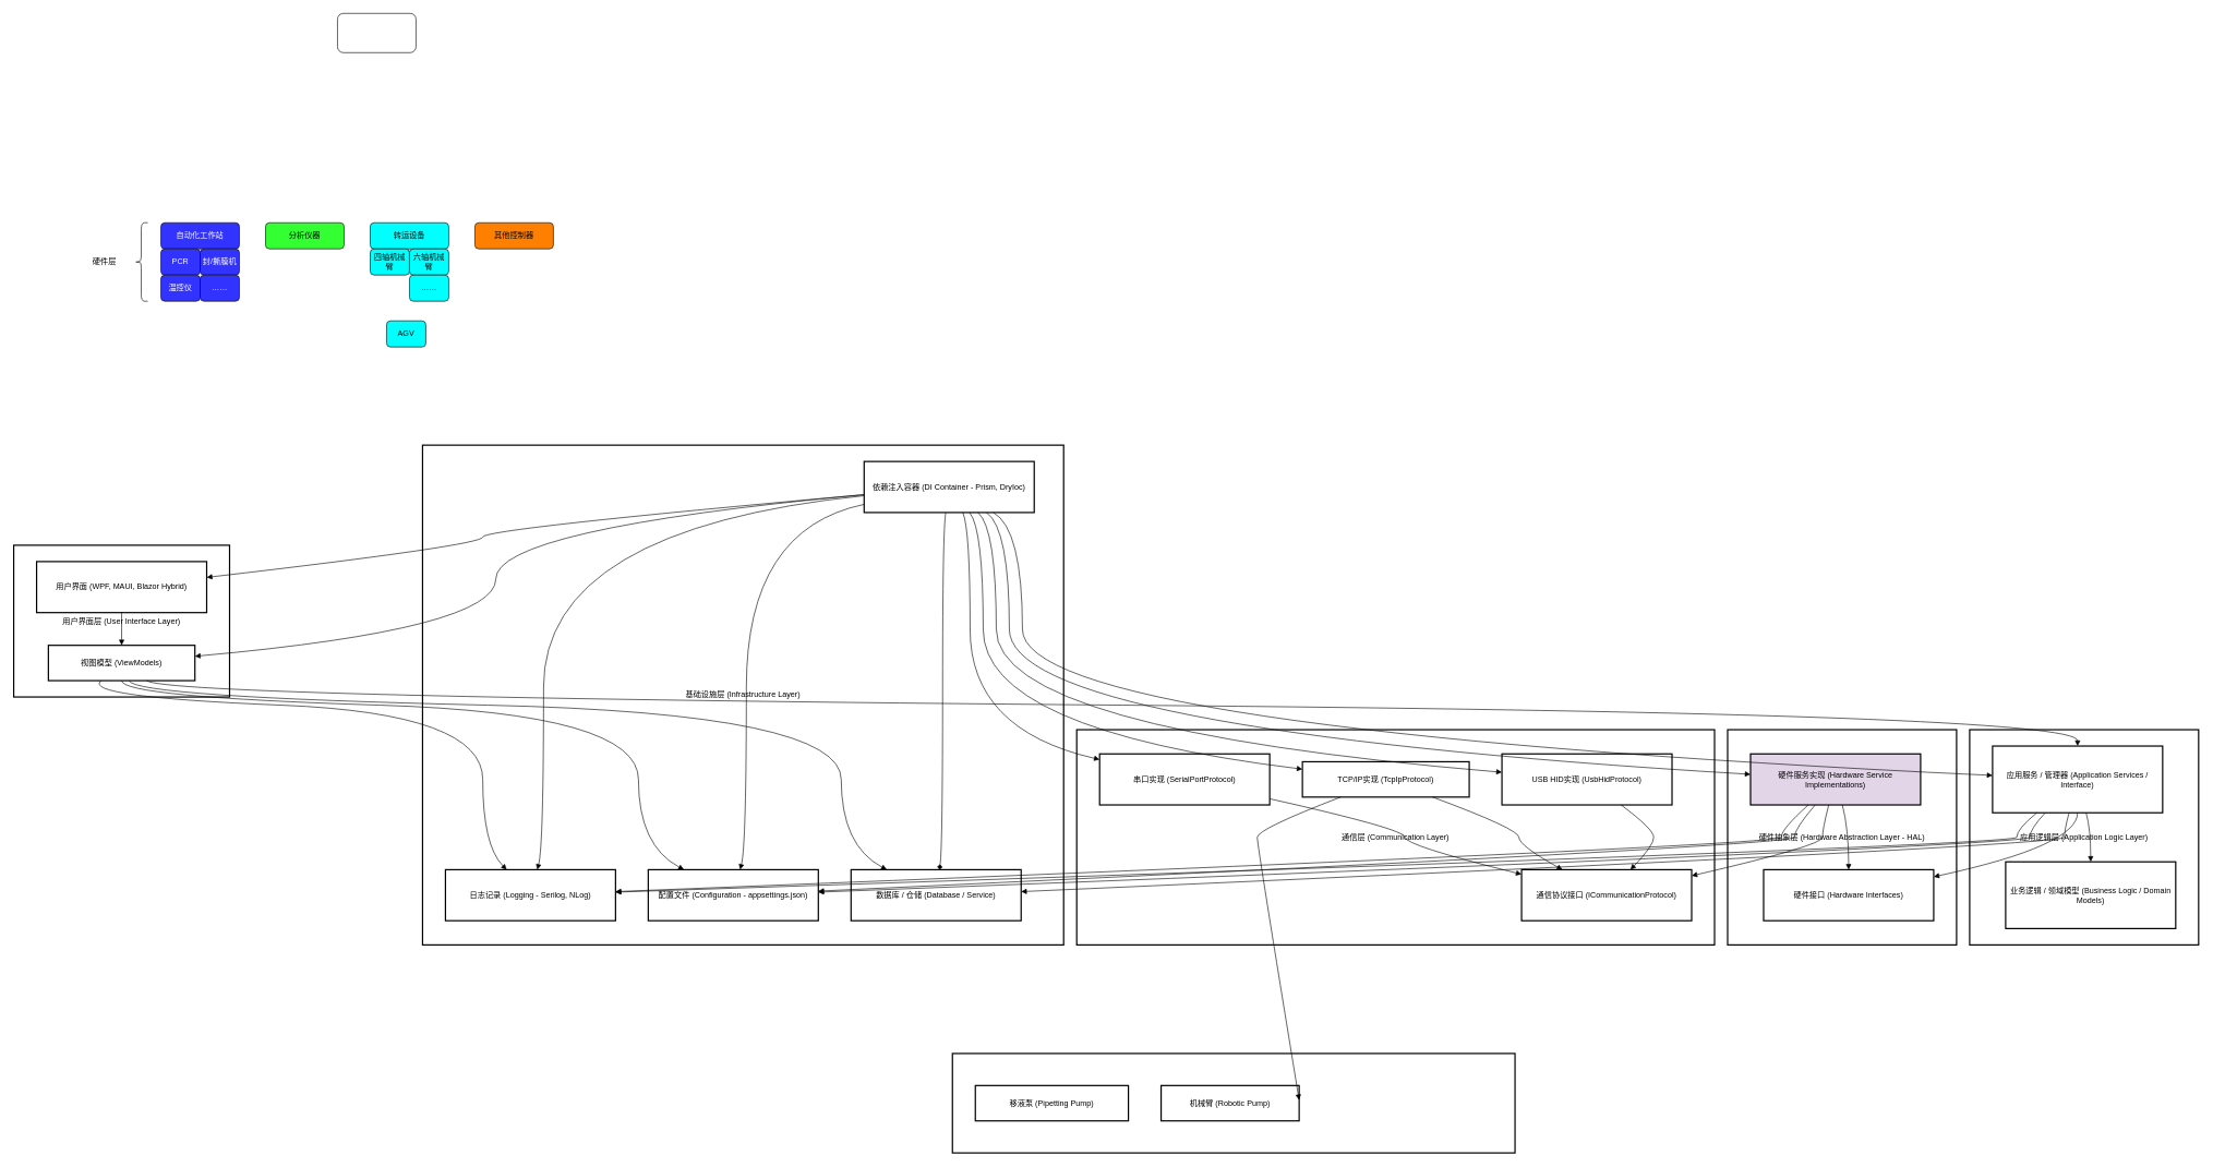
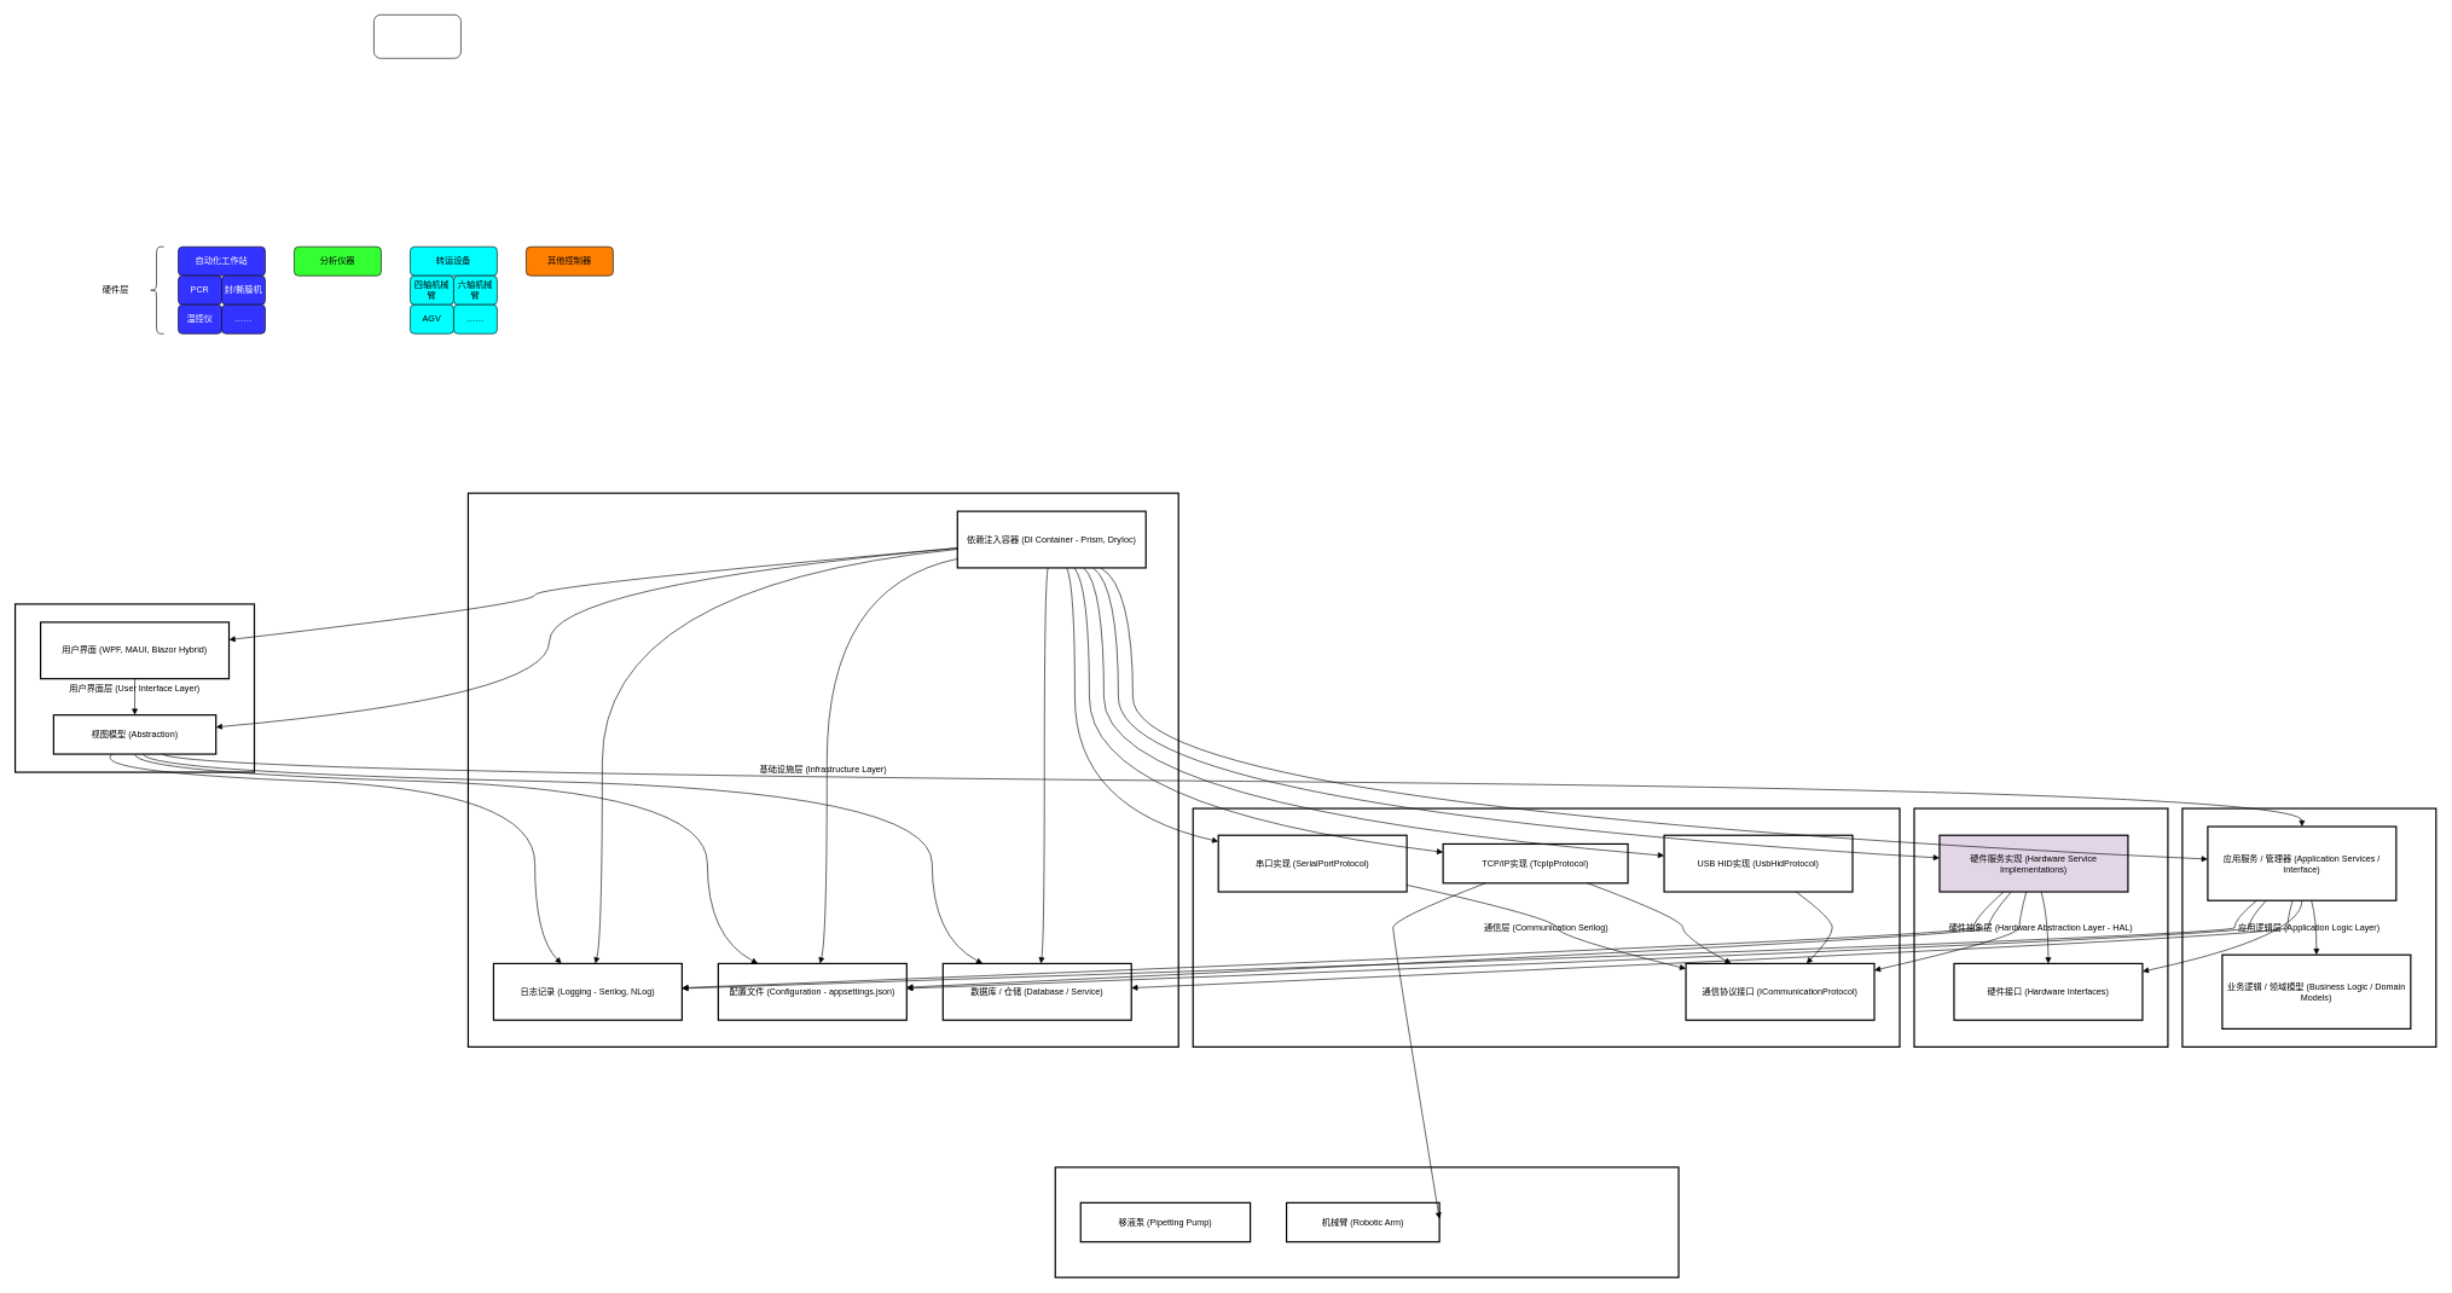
  <mxCell id="0" />
  <mxCell id="1" parent="0" />
  <mxCell id="2" value="自动化工作站" style="rounded=1;whiteSpace=wrap;html=1;fillColor=#3333FF;fontColor=#FFFFFF;" vertex="1" parent="1"><mxGeometry x="245" y="340" width="120" height="40" as="geometry" /></mxCell>
  <mxCell id="3" value="PCR" style="rounded=1;whiteSpace=wrap;html=1;fontColor=#FFFFFF;strokeColor=#000000;fillColor=#3333FF;" vertex="1" parent="1"><mxGeometry x="245" y="380" width="60" height="40" as="geometry" /></mxCell>
  <mxCell id="4" value="封/撕&lt;span style=&quot;background-color: transparent;&quot;&gt;膜机&lt;/span&gt;" style="rounded=1;whiteSpace=wrap;html=1;fontColor=#FFFFFF;fillColor=#3333FF;" vertex="1" parent="1"><mxGeometry x="305" y="380" width="60" height="40" as="geometry" /></mxCell>
  <mxCell id="5" value="温控仪" style="rounded=1;whiteSpace=wrap;html=1;fontColor=#FFFFFF;fillColor=#3333FF;" vertex="1" parent="1"><mxGeometry x="245" y="420" width="60" height="40" as="geometry" /></mxCell>
  <mxCell id="6" value="……" style="rounded=1;whiteSpace=wrap;html=1;fontColor=#FFFFFF;fillColor=#3333FF;" vertex="1" parent="1"><mxGeometry x="305" y="420" width="60" height="40" as="geometry" /></mxCell>
  <mxCell id="7" value="" style="rounded=1;whiteSpace=wrap;html=1;" vertex="1" parent="1"><mxGeometry x="515" y="20" width="120" height="60" as="geometry" /></mxCell>
  <mxCell id="8" value="分析仪器" style="rounded=1;whiteSpace=wrap;html=1;fillColor=#33FF33;" vertex="1" parent="1"><mxGeometry x="405" y="340" width="120" height="40" as="geometry" /></mxCell>
  <mxCell id="9" value="外部硬件 (External Hardware)" style="whiteSpace=wrap;strokeWidth=2;" vertex="1" parent="1"><mxGeometry x="1455" y="1610" width="860" height="152" as="geometry" /></mxCell>
  <mxCell id="10" value="基础设施层 (Infrastructure Layer)" style="whiteSpace=wrap;strokeWidth=2;" vertex="1" parent="1"><mxGeometry x="645" y="680" width="980" height="764" as="geometry" /></mxCell>
- <mxCell id="11" value="通信层 (Communication Layer)" style="whiteSpace=wrap;strokeWidth=2;" vertex="1" parent="1"><mxGeometry x="1645" y="1115" width="975" height="329" as="geometry" /></mxCell>
+ <mxCell id="11" value="通信层 (Communication Serilog)" style="whiteSpace=wrap;strokeWidth=2;" vertex="1" parent="1"><mxGeometry x="1645" y="1115" width="975" height="329" as="geometry" /></mxCell>
  <mxCell id="12" value="硬件抽象层 (Hardware Abstraction Layer - HAL)" style="whiteSpace=wrap;strokeWidth=2;" vertex="1" parent="1"><mxGeometry x="2640" y="1115" width="350" height="329" as="geometry" /></mxCell>
  <mxCell id="13" value="应用逻辑层 (Application Logic Layer)" style="whiteSpace=wrap;strokeWidth=2;" vertex="1" parent="1"><mxGeometry x="3010" y="1115" width="350" height="329" as="geometry" /></mxCell>
  <mxCell id="14" value="用户界面层 (User Interface Layer)" style="whiteSpace=wrap;strokeWidth=2;" vertex="1" parent="1"><mxGeometry x="20" y="833" width="330" height="232" as="geometry" /></mxCell>
  <mxCell id="15" value="用户界面 (WPF, MAUI, Blazor Hybrid)" style="whiteSpace=wrap;strokeWidth=2;" vertex="1" parent="1"><mxGeometry x="55" y="858" width="260" height="78" as="geometry" /></mxCell>
- <mxCell id="16" value="视图模型 (ViewModels)" style="whiteSpace=wrap;strokeWidth=2;" vertex="1" parent="1"><mxGeometry x="73" y="986" width="224" height="54" as="geometry" /></mxCell>
+ <mxCell id="16" value="视图模型 (Abstraction)" style="whiteSpace=wrap;strokeWidth=2;" vertex="1" parent="1"><mxGeometry x="73" y="986" width="224" height="54" as="geometry" /></mxCell>
  <mxCell id="17" value="应用服务 / 管理器 (Application Services / Interface)" style="whiteSpace=wrap;strokeWidth=2;" vertex="1" parent="1"><mxGeometry x="3045" y="1140" width="260" height="102" as="geometry" /></mxCell>
  <mxCell id="18" value="业务逻辑 / 领域模型 (Business Logic / Domain Models)" style="whiteSpace=wrap;strokeWidth=2;" vertex="1" parent="1"><mxGeometry x="3065" y="1317" width="260" height="102" as="geometry" /></mxCell>
  <mxCell id="19" value="硬件接口 (Hardware Interfaces)" style="whiteSpace=wrap;strokeWidth=2;" vertex="1" parent="1"><mxGeometry x="2695" y="1329" width="260" height="78" as="geometry" /></mxCell>
  <mxCell id="20" value="硬件服务实现 (Hardware Service Implementations)" style="whiteSpace=wrap;strokeWidth=2;fillColor=#e1d5e7;" vertex="1" parent="1"><mxGeometry x="2675" y="1152" width="260" height="78" as="geometry" /></mxCell>
  <mxCell id="21" value="通信协议接口 (ICommunicationProtocol)" style="whiteSpace=wrap;strokeWidth=2;" vertex="1" parent="1"><mxGeometry x="2325" y="1329" width="260" height="78" as="geometry" /></mxCell>
  <mxCell id="22" value="串口实现 (SerialPortProtocol)" style="whiteSpace=wrap;strokeWidth=2;" vertex="1" parent="1"><mxGeometry x="1680" y="1152" width="260" height="78" as="geometry" /></mxCell>
  <mxCell id="23" value="TCP/IP实现 (TcpIpProtocol)" style="whiteSpace=wrap;strokeWidth=2;" vertex="1" parent="1"><mxGeometry x="1990" y="1164" width="255" height="54" as="geometry" /></mxCell>
  <mxCell id="24" value="USB HID实现 (UsbHidProtocol)" style="whiteSpace=wrap;strokeWidth=2;" vertex="1" parent="1"><mxGeometry x="2295" y="1152" width="260" height="78" as="geometry" /></mxCell>
  <mxCell id="25" value="日志记录 (Logging - Serilog, NLog)" style="whiteSpace=wrap;strokeWidth=2;" vertex="1" parent="1"><mxGeometry x="680" y="1329" width="260" height="78" as="geometry" /></mxCell>
  <mxCell id="26" value="配置文件 (Configuration - appsettings.json)" style="whiteSpace=wrap;strokeWidth=2;" vertex="1" parent="1"><mxGeometry x="990" y="1329" width="260" height="78" as="geometry" /></mxCell>
  <mxCell id="27" value="数据库 / 仓储 (Database / Service)" style="whiteSpace=wrap;strokeWidth=2;" vertex="1" parent="1"><mxGeometry x="1300" y="1329" width="260" height="78" as="geometry" /></mxCell>
  <mxCell id="28" value="依赖注入容器 (DI Container - Prism, DryIoc)" style="whiteSpace=wrap;strokeWidth=2;" vertex="1" parent="1"><mxGeometry x="1320" y="705" width="260" height="78" as="geometry" /></mxCell>
  <mxCell id="29" value="移液泵 (Pipetting Pump)" style="whiteSpace=wrap;strokeWidth=2;" vertex="1" parent="1"><mxGeometry x="1490" y="1659" width="234" height="54" as="geometry" /></mxCell>
- <mxCell id="30" value="机械臂 (Robotic Pump)" style="whiteSpace=wrap;strokeWidth=2;" vertex="1" parent="1"><mxGeometry x="1774" y="1659" width="211" height="54" as="geometry" /></mxCell>
+ <mxCell id="30" value="机械臂 (Robotic Arm)" style="whiteSpace=wrap;strokeWidth=2;" vertex="1" parent="1"><mxGeometry x="1774" y="1659" width="211" height="54" as="geometry" /></mxCell>
  <mxCell id="31" value="" style="curved=1;startArrow=none;endArrow=block;exitX=0.5;exitY=1;entryX=0.5;entryY=0;rounded=0;" edge="1" parent="1" source="15" target="16"><mxGeometry relative="1" as="geometry"><Array as="points" /></mxGeometry></mxCell>
  <mxCell id="32" value="" style="curved=1;startArrow=none;endArrow=block;exitX=0.67;exitY=1;entryX=0.5;entryY=0;rounded=0;" edge="1" parent="1" source="16" target="17"><mxGeometry relative="1" as="geometry"><Array as="points"><mxPoint x="257" y="1065" /><mxPoint x="3175" y="1090" /></Array></mxGeometry></mxCell>
  <mxCell id="33" value="" style="curved=1;startArrow=none;endArrow=block;exitX=0.55;exitY=1;entryX=0.5;entryY=0;rounded=0;" edge="1" parent="1" source="17" target="18"><mxGeometry relative="1" as="geometry"><Array as="points"><mxPoint x="3195" y="1267" /></Array></mxGeometry></mxCell>
  <mxCell id="34" value="" style="curved=1;startArrow=none;endArrow=block;exitX=0.5;exitY=1;entryX=1;entryY=0.14;rounded=0;" edge="1" parent="1" source="17" target="19"><mxGeometry relative="1" as="geometry"><Array as="points"><mxPoint x="3175" y="1292" /></Array></mxGeometry></mxCell>
  <mxCell id="35" value="" style="curved=1;startArrow=none;endArrow=block;exitX=0.54;exitY=1;entryX=0.5;entryY=0;rounded=0;" edge="1" parent="1" source="20" target="19"><mxGeometry relative="1" as="geometry"><Array as="points"><mxPoint x="2825" y="1267" /></Array></mxGeometry></mxCell>
  <mxCell id="36" value="" style="curved=1;startArrow=none;endArrow=block;exitX=0.46;exitY=1;entryX=1;entryY=0.12;rounded=0;" edge="1" parent="1" source="20" target="21"><mxGeometry relative="1" as="geometry"><Array as="points"><mxPoint x="2785" y="1267" /><mxPoint x="2785" y="1292" /></Array></mxGeometry></mxCell>
  <mxCell id="37" value="" style="curved=1;startArrow=none;endArrow=block;exitX=1;exitY=0.88;entryX=0;entryY=0.09;rounded=0;" edge="1" parent="1" source="22" target="21"><mxGeometry relative="1" as="geometry"><Array as="points"><mxPoint x="2147" y="1267" /><mxPoint x="2147" y="1292" /></Array></mxGeometry></mxCell>
  <mxCell id="38" value="" style="curved=1;startArrow=none;endArrow=block;exitX=0.78;exitY=1;entryX=0.24;entryY=0;rounded=0;" edge="1" parent="1" source="23" target="21"><mxGeometry relative="1" as="geometry"><Array as="points"><mxPoint x="2321" y="1267" /><mxPoint x="2321" y="1292" /></Array></mxGeometry></mxCell>
  <mxCell id="39" value="" style="curved=1;startArrow=none;endArrow=block;exitX=0.7;exitY=1;entryX=0.64;entryY=0;rounded=0;" edge="1" parent="1" source="24" target="21"><mxGeometry relative="1" as="geometry"><Array as="points"><mxPoint x="2527" y="1267" /><mxPoint x="2527" y="1292" /></Array></mxGeometry></mxCell>
  <mxCell id="40" value="" style="curved=1;startArrow=none;endArrow=block;exitX=0.36;exitY=1;entryX=0.36;entryY=0;rounded=0;" edge="1" parent="1" source="16" target="25"><mxGeometry relative="1" as="geometry"><Array as="points"><mxPoint x="122" y="1065" /><mxPoint x="737" y="1090" /><mxPoint x="737" y="1292" /></Array></mxGeometry></mxCell>
  <mxCell id="41" value="" style="curved=1;startArrow=none;endArrow=block;exitX=0.5;exitY=1;entryX=0.21;entryY=0;rounded=0;" edge="1" parent="1" source="16" target="26"><mxGeometry relative="1" as="geometry"><Array as="points"><mxPoint x="185" y="1065" /><mxPoint x="975" y="1090" /><mxPoint x="975" y="1292" /></Array></mxGeometry></mxCell>
  <mxCell id="42" value="" style="curved=1;startArrow=none;endArrow=block;exitX=0.55;exitY=1;entryX=0.21;entryY=0;rounded=0;" edge="1" parent="1" source="16" target="27"><mxGeometry relative="1" as="geometry"><Array as="points"><mxPoint x="205" y="1065" /><mxPoint x="1285" y="1090" /><mxPoint x="1285" y="1292" /></Array></mxGeometry></mxCell>
  <mxCell id="43" value="" style="curved=1;startArrow=none;endArrow=block;exitX=0.26;exitY=1;entryX=1;entryY=0.44;rounded=0;" edge="1" parent="1" source="17" target="25"><mxGeometry relative="1" as="geometry"><Array as="points"><mxPoint x="3082" y="1267" /><mxPoint x="3082" y="1292" /></Array></mxGeometry></mxCell>
  <mxCell id="44" value="" style="curved=1;startArrow=none;endArrow=block;exitX=0.31;exitY=1;entryX=1;entryY=0.44;rounded=0;" edge="1" parent="1" source="17" target="26"><mxGeometry relative="1" as="geometry"><Array as="points"><mxPoint x="3102" y="1267" /><mxPoint x="3102" y="1292" /></Array></mxGeometry></mxCell>
  <mxCell id="45" value="" style="curved=1;startArrow=none;endArrow=block;exitX=0.45;exitY=1;entryX=1;entryY=0.43;rounded=0;" edge="1" parent="1" source="17" target="27"><mxGeometry relative="1" as="geometry"><Array as="points"><mxPoint x="3155" y="1267" /><mxPoint x="3155" y="1292" /></Array></mxGeometry></mxCell>
  <mxCell id="46" value="" style="curved=1;startArrow=none;endArrow=block;exitX=0.34;exitY=1;entryX=1;entryY=0.43;rounded=0;" edge="1" parent="1" source="20" target="25"><mxGeometry relative="1" as="geometry"><Array as="points"><mxPoint x="2722" y="1267" /><mxPoint x="2722" y="1292" /></Array></mxGeometry></mxCell>
  <mxCell id="47" value="" style="curved=1;startArrow=none;endArrow=block;exitX=0.38;exitY=1;entryX=1;entryY=0.42;rounded=0;" edge="1" parent="1" source="20" target="26"><mxGeometry relative="1" as="geometry"><Array as="points"><mxPoint x="2742" y="1267" /><mxPoint x="2742" y="1292" /></Array></mxGeometry></mxCell>
  <mxCell id="48" value="" style="curved=1;startArrow=none;endArrow=block;exitX=0.23;exitY=1;entryX=1;entryY=0.41;rounded=0;" edge="1" parent="1" source="23" target="30"><mxGeometry relative="1" as="geometry"><Array as="points"><mxPoint x="1921" y="1267" /><mxPoint x="1921" y="1292" /></Array></mxGeometry></mxCell>
  <mxCell id="49" value="" style="curved=1;startArrow=none;endArrow=block;exitX=0;exitY=0.65;entryX=1;entryY=0.31;rounded=0;" edge="1" parent="1" source="28" target="15"><mxGeometry relative="1" as="geometry"><Array as="points"><mxPoint x="737" y="808" /><mxPoint x="737" y="833" /></Array></mxGeometry></mxCell>
  <mxCell id="50" value="" style="curved=1;startArrow=none;endArrow=block;exitX=0;exitY=0.65;entryX=1;entryY=0.31;rounded=0;" edge="1" parent="1" source="28" target="16"><mxGeometry relative="1" as="geometry"><Array as="points"><mxPoint x="757" y="808" /><mxPoint x="757" y="961" /></Array></mxGeometry></mxCell>
  <mxCell id="51" value="" style="curved=1;startArrow=none;endArrow=block;exitX=0.76;exitY=1;entryX=0;entryY=0.44;rounded=0;" edge="1" parent="1" source="28" target="17"><mxGeometry relative="1" as="geometry"><Array as="points"><mxPoint x="1562" y="808" /><mxPoint x="1562" y="1115" /></Array></mxGeometry></mxCell>
  <mxCell id="52" value="" style="curved=1;startArrow=none;endArrow=block;exitX=0.72;exitY=1;entryX=0;entryY=0.4;rounded=0;" edge="1" parent="1" source="28" target="20"><mxGeometry relative="1" as="geometry"><Array as="points"><mxPoint x="1542" y="808" /><mxPoint x="1542" y="1115" /></Array></mxGeometry></mxCell>
  <mxCell id="53" value="" style="curved=1;startArrow=none;endArrow=block;exitX=0.58;exitY=1;entryX=0;entryY=0.11;rounded=0;" edge="1" parent="1" source="28" target="22"><mxGeometry relative="1" as="geometry"><Array as="points"><mxPoint x="1482" y="808" /><mxPoint x="1482" y="1115" /></Array></mxGeometry></mxCell>
  <mxCell id="54" value="" style="curved=1;startArrow=none;endArrow=block;exitX=0.62;exitY=1;entryX=0;entryY=0.21;rounded=0;" edge="1" parent="1" source="28" target="23"><mxGeometry relative="1" as="geometry"><Array as="points"><mxPoint x="1502" y="808" /><mxPoint x="1502" y="1115" /></Array></mxGeometry></mxCell>
  <mxCell id="55" value="" style="curved=1;startArrow=none;endArrow=block;exitX=0.67;exitY=1;entryX=0;entryY=0.36;rounded=0;" edge="1" parent="1" source="28" target="24"><mxGeometry relative="1" as="geometry"><Array as="points"><mxPoint x="1522" y="808" /><mxPoint x="1522" y="1115" /></Array></mxGeometry></mxCell>
  <mxCell id="56" value="" style="curved=1;startArrow=none;endArrow=block;exitX=0;exitY=0.67;entryX=0.54;entryY=0;rounded=0;" edge="1" parent="1" source="28" target="25"><mxGeometry relative="1" as="geometry"><Array as="points"><mxPoint x="830" y="808" /><mxPoint x="830" y="1292" /></Array></mxGeometry></mxCell>
  <mxCell id="57" value="" style="curved=1;startArrow=none;endArrow=block;exitX=0;exitY=0.84;entryX=0.54;entryY=0;rounded=0;" edge="1" parent="1" source="28" target="26"><mxGeometry relative="1" as="geometry"><Array as="points"><mxPoint x="1140" y="808" /><mxPoint x="1140" y="1292" /></Array></mxGeometry></mxCell>
- <mxCell id="58" value="" style="curved=1;startArrow=none;endArrow=diamond;exitX=0.48;exitY=1;entryX=0.52;entryY=0;rounded=0;" edge="1" parent="1" source="28" target="27"><mxGeometry relative="1" as="geometry"><Array as="points"><mxPoint x="1440" y="808" /><mxPoint x="1440" y="1292" /></Array></mxGeometry></mxCell>
+ <mxCell id="58" value="" style="curved=1;startArrow=none;endArrow=block;exitX=0.48;exitY=1;entryX=0.52;entryY=0;rounded=0;" edge="1" parent="1" source="28" target="27"><mxGeometry relative="1" as="geometry"><Array as="points"><mxPoint x="1440" y="808" /><mxPoint x="1440" y="1292" /></Array></mxGeometry></mxCell>
  <mxCell id="59" value="转运设备" style="rounded=1;whiteSpace=wrap;html=1;fillColor=#00FFFF;" vertex="1" parent="1"><mxGeometry x="565" y="340" width="120" height="40" as="geometry" /></mxCell>
  <mxCell id="60" value="四轴机械臂" style="rounded=1;whiteSpace=wrap;html=1;fillColor=#00FFFF;" vertex="1" parent="1"><mxGeometry x="565" y="380" width="60" height="40" as="geometry" /></mxCell>
  <mxCell id="61" value="六&lt;span style=&quot;background-color: transparent; color: light-dark(rgb(0, 0, 0), rgb(255, 255, 255));&quot;&gt;轴机械臂&lt;/span&gt;" style="rounded=1;whiteSpace=wrap;html=1;fillColor=#00FFFF;" vertex="1" parent="1"><mxGeometry x="625" y="380" width="60" height="40" as="geometry" /></mxCell>
- <mxCell id="62" value="AGV" style="rounded=1;whiteSpace=wrap;html=1;fillColor=#00FFFF;" vertex="1" parent="1"><mxGeometry x="590" y="490" width="60" height="40" as="geometry" /></mxCell>
+ <mxCell id="62" value="AGV" style="rounded=1;whiteSpace=wrap;html=1;fillColor=#00FFFF;" vertex="1" parent="1"><mxGeometry x="565" y="420" width="60" height="40" as="geometry" /></mxCell>
  <mxCell id="63" value="……" style="rounded=1;whiteSpace=wrap;html=1;fillColor=#00FFFF;" vertex="1" parent="1"><mxGeometry x="625" y="420" width="60" height="40" as="geometry" /></mxCell>
  <mxCell id="64" value="其他控制器" style="rounded=1;whiteSpace=wrap;html=1;fillColor=#FF8000;" vertex="1" parent="1"><mxGeometry x="725" y="340" width="120" height="40" as="geometry" /></mxCell>
  <mxCell id="65" value="" style="shape=curlyBracket;whiteSpace=wrap;html=1;rounded=1;labelPosition=left;verticalLabelPosition=middle;align=right;verticalAlign=middle;" vertex="1" parent="1"><mxGeometry x="205" y="340" width="20" height="120" as="geometry" /></mxCell>
  <mxCell id="66" value="硬件层" style="text;strokeColor=none;fillColor=none;align=left;verticalAlign=middle;spacingLeft=4;spacingRight=4;overflow=hidden;points=[[0,0.5],[1,0.5]];portConstraint=eastwest;rotatable=0;whiteSpace=wrap;html=1;" vertex="1" parent="1"><mxGeometry x="135" y="385" width="50" height="30" as="geometry" /></mxCell>
